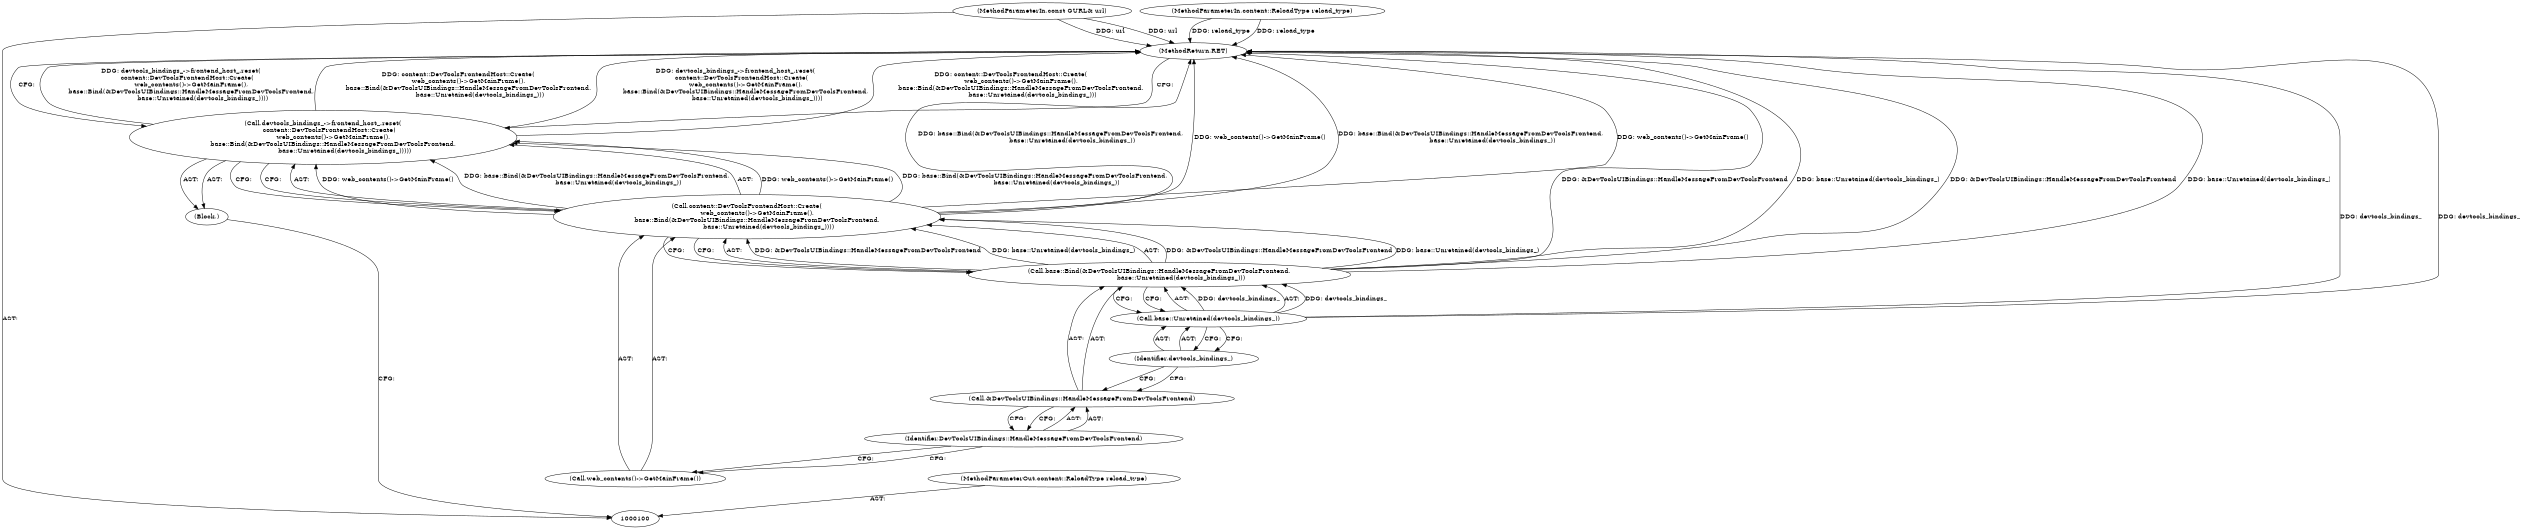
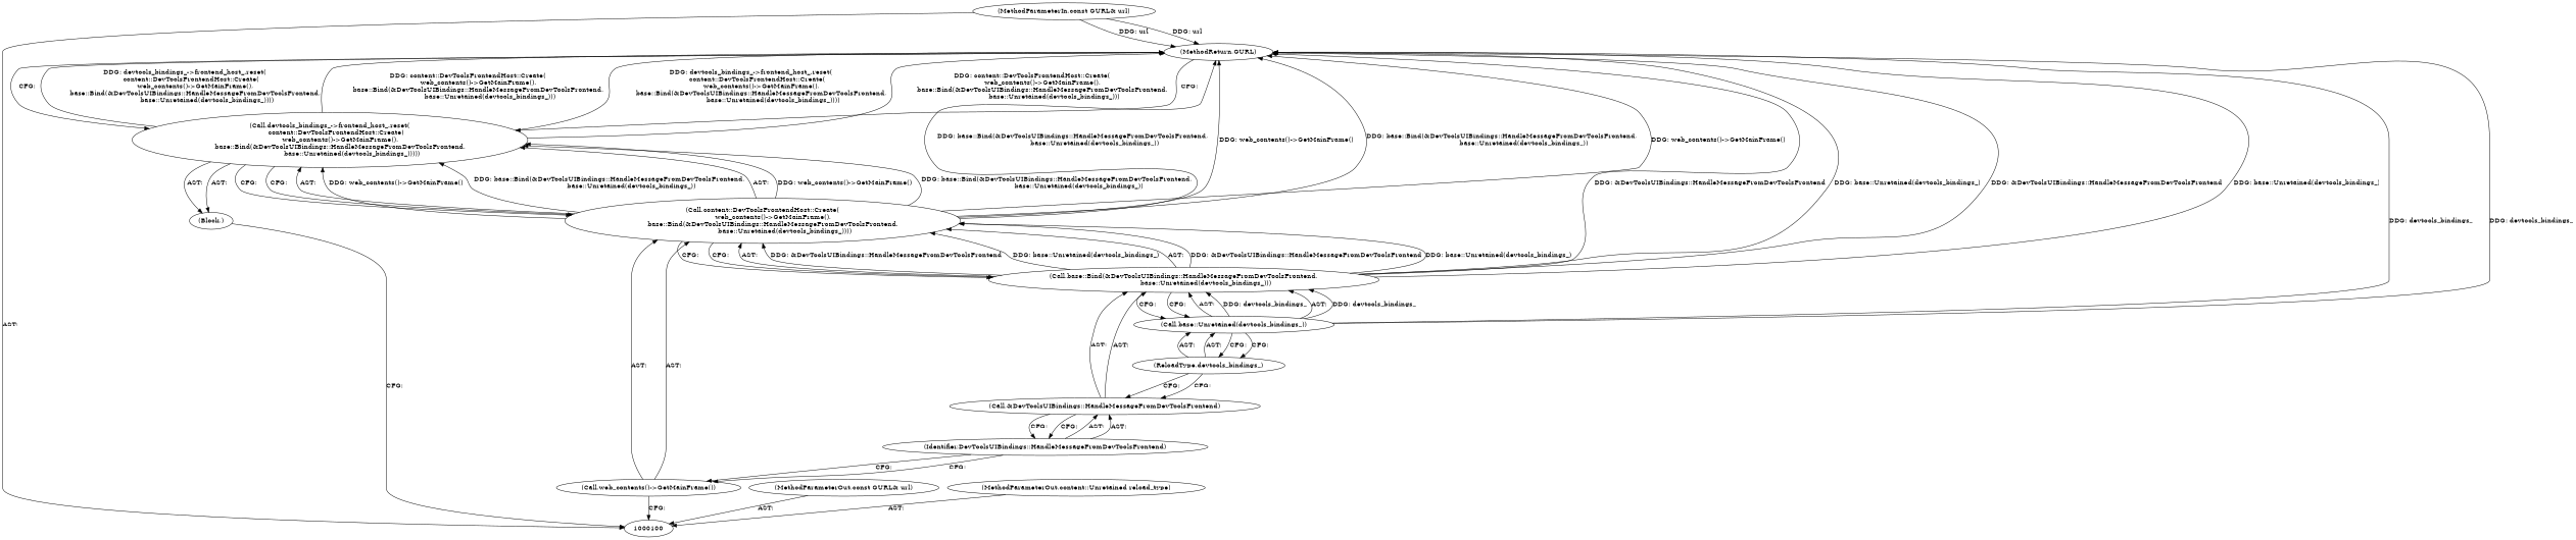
  digraph {
    n1 [label="(MethodParameterIn,const GURL& url)"]
-   n2 [label="(MethodReturn,RET)"]
+   n2 [label="(MethodReturn,GURL)"]
    1000100
    n4 [label="(Call,devtools_bindings_->frontend_host_.reset(\n      content::DevToolsFrontendHost::Create(\n          web_contents()->GetMainFrame(),\n          base::Bind(&DevToolsUIBindings::HandleMessageFromDevToolsFrontend,\n                     base::Unretained(devtools_bindings_)))))"]
+   n5 [label="(MethodParameterOut,const GURL& url)"]
    n6 [label="(Block,)"]
    n7 [label="(Call,content::DevToolsFrontendHost::Create(\n          web_contents()->GetMainFrame(),\n          base::Bind(&DevToolsUIBindings::HandleMessageFromDevToolsFrontend,\n                     base::Unretained(devtools_bindings_))))"]
-   n8 [label="(MethodParameterIn,content::ReloadType reload_type)"]
-   n9 [label="(MethodParameterOut,content::ReloadType reload_type)"]
+   n9 [label="(MethodParameterOut,content::Unretained reload_type)"]
    n10 [label="(Call,base::Bind(&DevToolsUIBindings::HandleMessageFromDevToolsFrontend,\n                     base::Unretained(devtools_bindings_)))"]
    n11 [label="(Call,base::Unretained(devtools_bindings_))"]
    n12 [label="(Call,web_contents()->GetMainFrame())"]
-   n13 [label="(Identifier,devtools_bindings_)"]
+   n13 [label="(ReloadType,devtools_bindings_)"]
    n14 [label="(Call,&DevToolsUIBindings::HandleMessageFromDevToolsFrontend)"]
    n15 [label="(Identifier,DevToolsUIBindings::HandleMessageFromDevToolsFrontend)"]
    n1 -> n2 [label="DDG: url"]
    n1 -> n2 [label="DDG: url"]
    n1 -> 1000100 [label="AST: "]
    n2 -> n4 [label="CFG: "]
    n2 -> n4 [label="CFG: "]
    n4 -> n2 [label="DDG: devtools_bindings_->frontend_host_.reset(\n      content::DevToolsFrontendHost::Create(\n          web_contents()->GetMainFrame(),\n          base::Bind(&DevToolsUIBindings::HandleMessageFromDevToolsFrontend,\n                     base::Unretained(devtools_bindings_))))"]
    n4 -> n2 [label="DDG: content::DevToolsFrontendHost::Create(\n          web_contents()->GetMainFrame(),\n          base::Bind(&DevToolsUIBindings::HandleMessageFromDevToolsFrontend,\n                     base::Unretained(devtools_bindings_)))"]
    n4 -> n2 [label="DDG: devtools_bindings_->frontend_host_.reset(\n      content::DevToolsFrontendHost::Create(\n          web_contents()->GetMainFrame(),\n          base::Bind(&DevToolsUIBindings::HandleMessageFromDevToolsFrontend,\n                     base::Unretained(devtools_bindings_))))"]
    n4 -> n2 [label="DDG: content::DevToolsFrontendHost::Create(\n          web_contents()->GetMainFrame(),\n          base::Bind(&DevToolsUIBindings::HandleMessageFromDevToolsFrontend,\n                     base::Unretained(devtools_bindings_)))"]
    n4 -> n6 [label="AST: "]
    n4 -> n6 [label="AST: "]
    n4 -> n7 [label="CFG: "]
    n4 -> n7 [label="CFG: "]
+   n5 -> 1000100 [label="AST: "]
    n6 -> 1000100 [label="CFG: "]
    n7 -> n2 [label="DDG: base::Bind(&DevToolsUIBindings::HandleMessageFromDevToolsFrontend,\n                     base::Unretained(devtools_bindings_))"]
    n7 -> n2 [label="DDG: web_contents()->GetMainFrame()"]
    n7 -> n2 [label="DDG: base::Bind(&DevToolsUIBindings::HandleMessageFromDevToolsFrontend,\n                     base::Unretained(devtools_bindings_))"]
    n7 -> n2 [label="DDG: web_contents()->GetMainFrame()"]
    n7 -> n4 [label="AST: "]
    n7 -> n4 [label="DDG: web_contents()->GetMainFrame()"]
    n7 -> n4 [label="DDG: base::Bind(&DevToolsUIBindings::HandleMessageFromDevToolsFrontend,\n                     base::Unretained(devtools_bindings_))"]
    n7 -> n4 [label="AST: "]
    n7 -> n4 [label="DDG: web_contents()->GetMainFrame()"]
    n7 -> n4 [label="DDG: base::Bind(&DevToolsUIBindings::HandleMessageFromDevToolsFrontend,\n                     base::Unretained(devtools_bindings_))"]
    n7 -> n10 [label="CFG: "]
    n7 -> n10 [label="CFG: "]
-   n8 -> n2 [label="DDG: reload_type"]
-   n8 -> n2 [label="DDG: reload_type"]
    n9 -> 1000100 [label="AST: "]
    n10 -> n2 [label="DDG: &DevToolsUIBindings::HandleMessageFromDevToolsFrontend"]
    n10 -> n2 [label="DDG: base::Unretained(devtools_bindings_)"]
    n10 -> n2 [label="DDG: &DevToolsUIBindings::HandleMessageFromDevToolsFrontend"]
    n10 -> n2 [label="DDG: base::Unretained(devtools_bindings_)"]
    n10 -> n7 [label="AST: "]
    n10 -> n7 [label="DDG: &DevToolsUIBindings::HandleMessageFromDevToolsFrontend"]
    n10 -> n7 [label="DDG: base::Unretained(devtools_bindings_)"]
    n10 -> n7 [label="AST: "]
    n10 -> n7 [label="DDG: &DevToolsUIBindings::HandleMessageFromDevToolsFrontend"]
    n10 -> n7 [label="DDG: base::Unretained(devtools_bindings_)"]
    n10 -> n11 [label="CFG: "]
    n10 -> n11 [label="CFG: "]
    n11 -> n2 [label="DDG: devtools_bindings_"]
    n11 -> n2 [label="DDG: devtools_bindings_"]
    n11 -> n10 [label="AST: "]
    n11 -> n10 [label="DDG: devtools_bindings_"]
    n11 -> n10 [label="AST: "]
    n11 -> n10 [label="DDG: devtools_bindings_"]
    n11 -> n13 [label="CFG: "]
    n11 -> n13 [label="CFG: "]
+   n12 -> 1000100 [label="CFG: "]
    n12 -> n7 [label="AST: "]
    n12 -> n7 [label="AST: "]
    n13 -> n11 [label="AST: "]
    n13 -> n11 [label="AST: "]
    n13 -> n14 [label="CFG: "]
    n13 -> n14 [label="CFG: "]
    n14 -> n10 [label="AST: "]
    n14 -> n10 [label="AST: "]
    n14 -> n15 [label="CFG: "]
    n14 -> n15 [label="CFG: "]
    n15 -> n12 [label="CFG: "]
    n15 -> n12 [label="CFG: "]
    n15 -> n14 [label="AST: "]
    n15 -> n14 [label="AST: "]
  }
